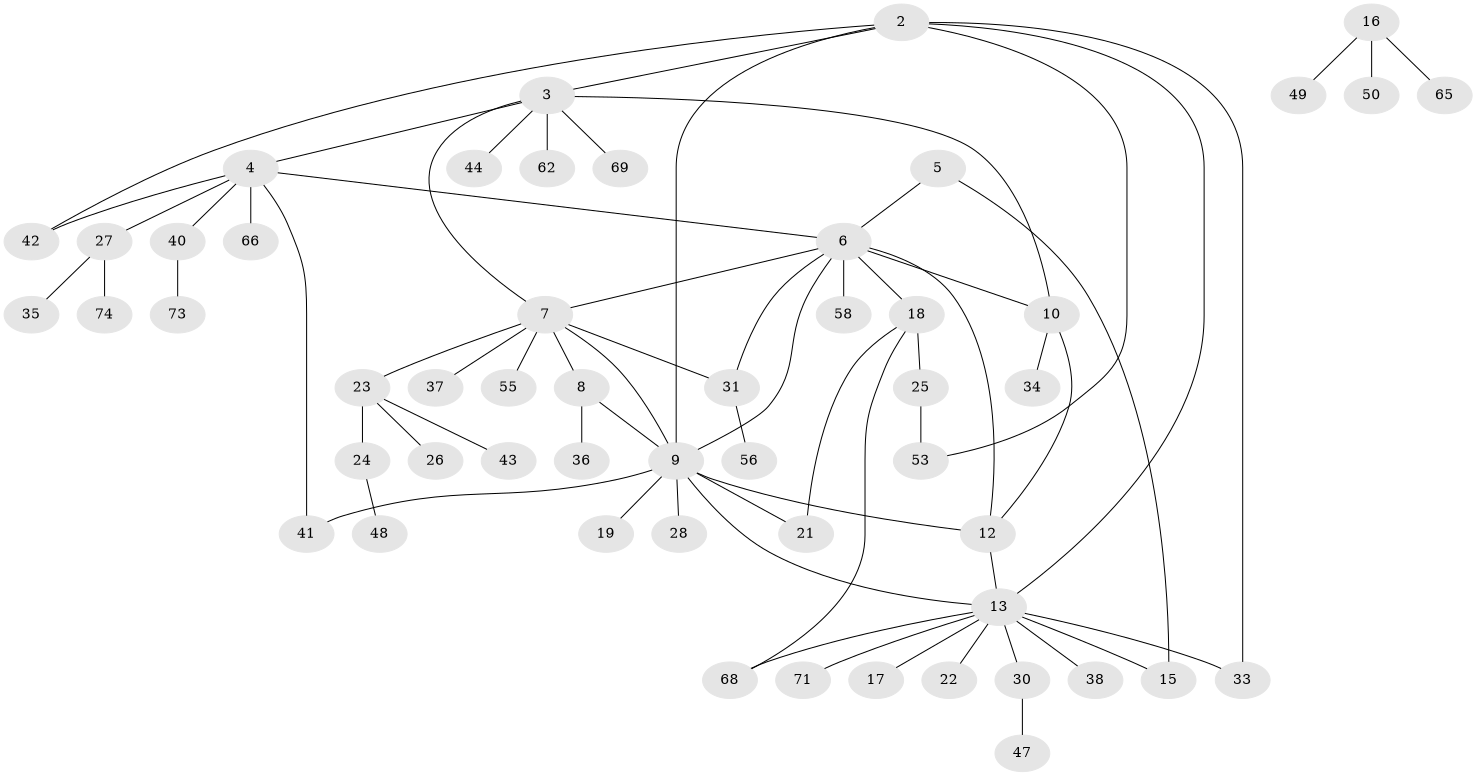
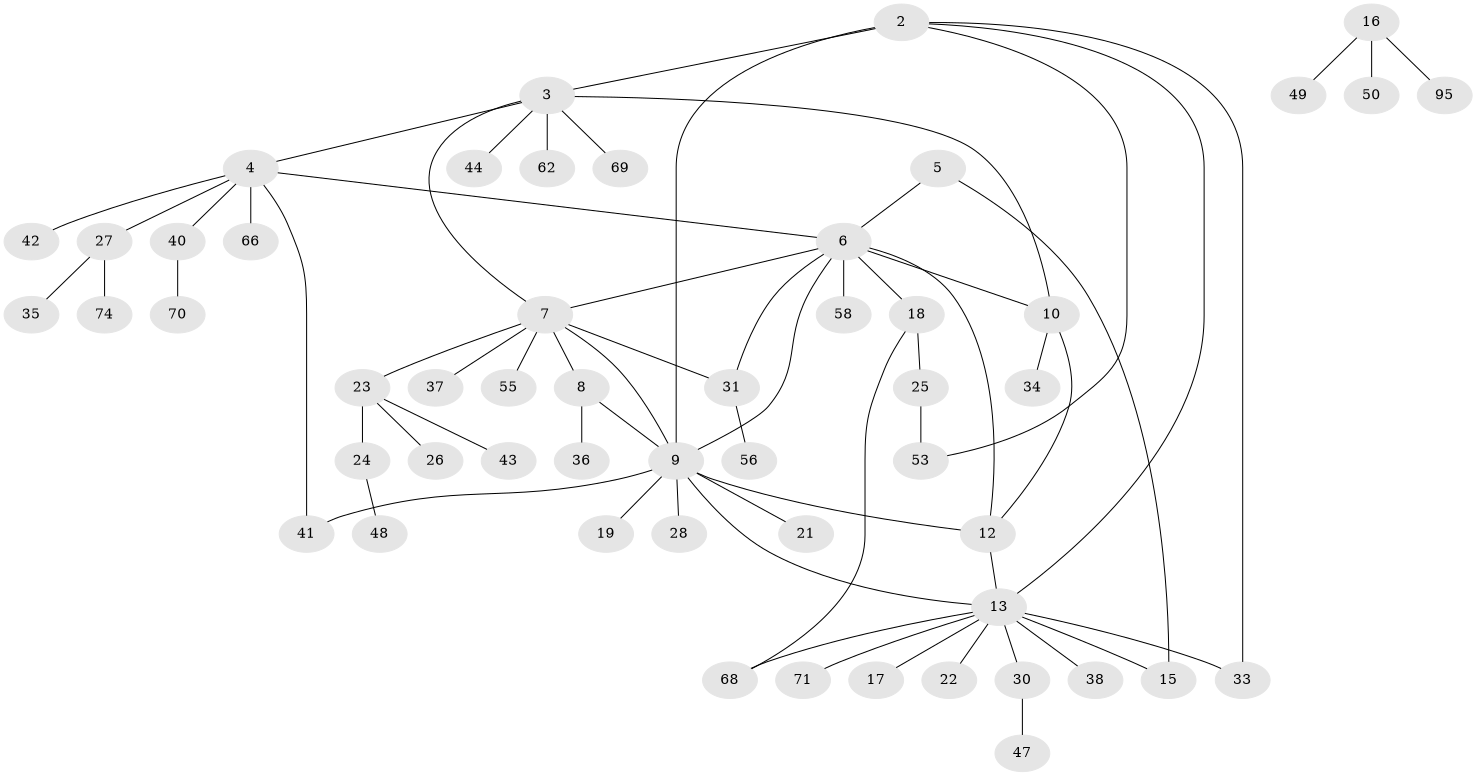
  graph {
    fontname="DejaVu Serif"
    node [color=gray90 fontname="DejaVu Serif" style=filled]
    edge [fontname="DejaVu Serif"]
    2 [super="+64"]
    3 [super="+45"]
    9 [super="+52"]
    13 [super="+14"]
    33 [super="+73"]
    42
    53
    4 [super="+20"]
    7 [super="+60"]
    10 [super="+32"]
    44
    62
    69
    16 [super="+29"]
    49
    50
-   65
+   65 [label=95]
    41
    12 [super="+63"]
    19
    21 [super="+51"]
    28
    15
    17 [super="+46"]
    22
    30 [super="+61"]
    38
    68
    71
    6 [super="+11"]
    27 [super="+54"]
    40 [super="+57"]
    66
    31
    8
    23 [super="+39"]
    37
    55
    34
    5
    18 [super="+59"]
    58
    35
    74
-   70 [label=73]
+   70
    25
    56
    36
    24
    26
    43
    47
    48 [super="+72"]
    2 -- 3
    2 -- 9
    2 -- 13
    2 -- 33
-   2 -- 42
    2 -- 53
    3 -- 4
    3 -- 7
    3 -- 10
    3 -- 44
    3 -- 62
    3 -- 69
    9 -- 13
    9 -- 41
    9 -- 12
    9 -- 19
    9 -- 21
    9 -- 28
    13 -- 33
    13 -- 15 [weight=2]
    13 -- 17
    13 -- 22
    13 -- 30
    13 -- 38
    13 -- 68
    13 -- 71
    4 -- 42
    4 -- 41
    4 -- 6
    4 -- 27
    4 -- 40
    4 -- 66
    7 -- 9
    7 -- 31
    7 -- 8
    7 -- 23
    7 -- 37
    7 -- 55
    10 -- 12
    10 -- 34
    16 -- 49
    16 -- 50
    16 -- 65
    12 -- 13
    30 -- 47
    6 -- 9
    6 -- 7
    6 -- 10
    6 -- 12
    6 -- 31
    6 -- 18
    6 -- 58
    27 -- 35
    27 -- 74
    40 -- 70
    31 -- 56
    8 -- 9
    8 -- 36
    23 -- 24
    23 -- 26
    23 -- 43
    5 -- 15
    5 -- 6
-   18 -- 21
    18 -- 68
    18 -- 25
    25 -- 53
    24 -- 48
  }
